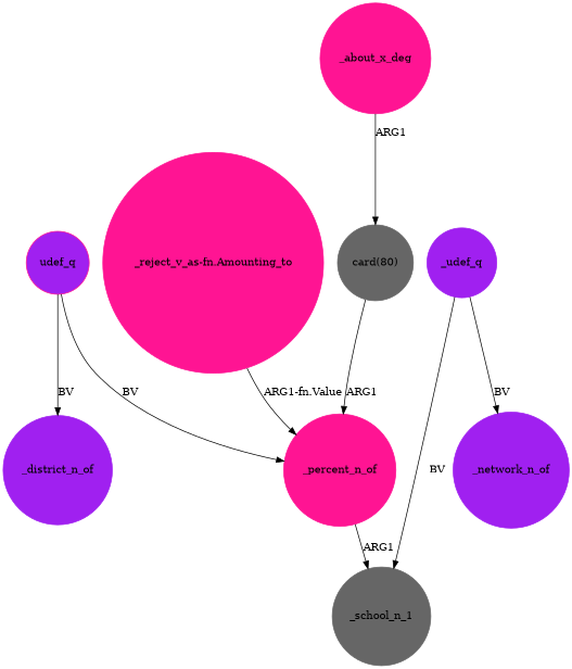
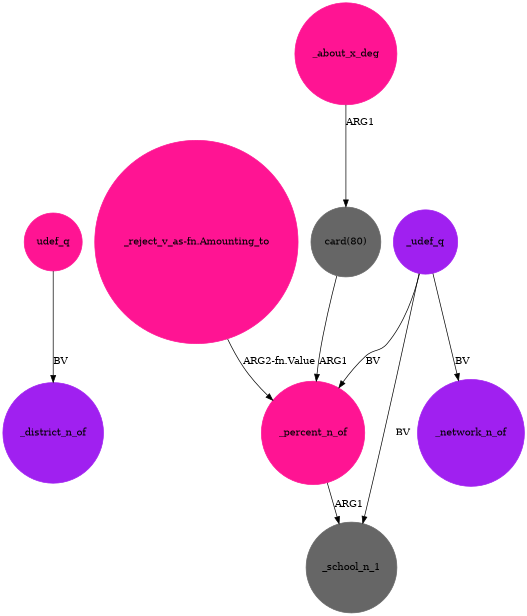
  digraph {
    node [color=deeppink shape=circle style=filled]
-   udef_q [fillcolor=purple]
+   udef_q
    _percent_n_of
    _district_n_of [color=purple]
    _school_n_1 [color=gray40]
    "_reject_v_as-fn.Amounting_to"
    _network_n_of [color=purple]
    n7 [color=gray40 label="card(80)"]
    n8 [color=purple label=_udef_q]
    _about_x_deg
-   udef_q -> _percent_n_of [label=BV]
+   n8 -> _percent_n_of [label=BV]
    udef_q -> _district_n_of [label=BV]
    _percent_n_of -> _school_n_1 [label=ARG1]
-   "_reject_v_as-fn.Amounting_to" -> _percent_n_of [label="ARG1-fn.Value"]
+   "_reject_v_as-fn.Amounting_to" -> _percent_n_of [label="ARG2-fn.Value"]
    n7 -> _percent_n_of [label=ARG1]
    n8 -> _school_n_1 [label=BV]
    n8 -> _network_n_of [label=BV]
    _about_x_deg -> n7 [label=ARG1]
  }
